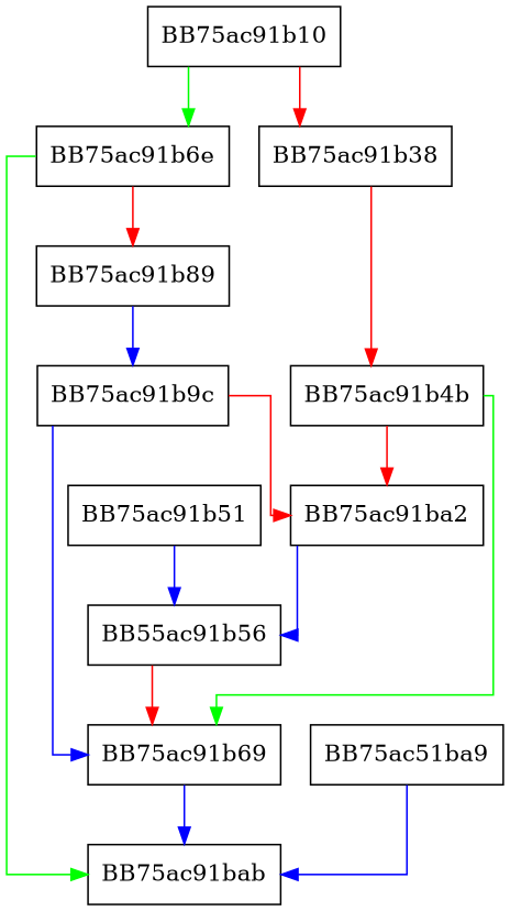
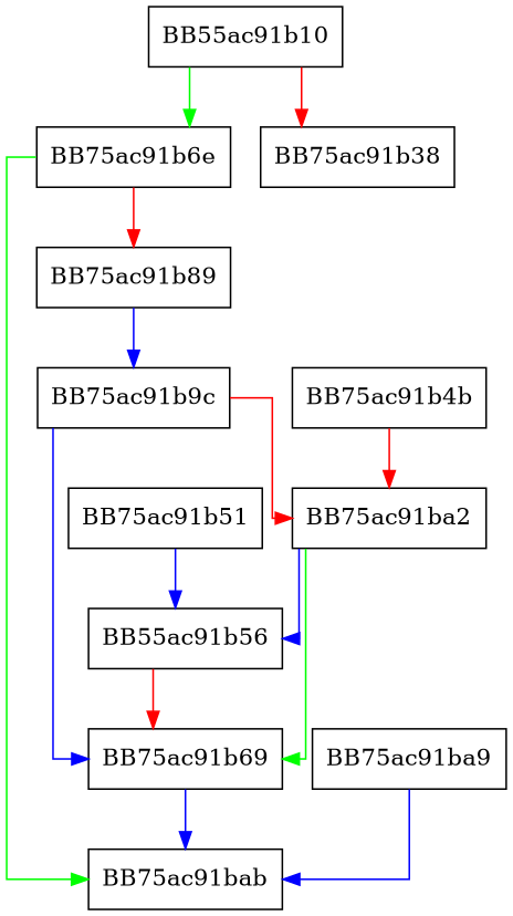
  digraph {
    splines=ortho
    node [shape=box]
    edge [color=red]
-   BB75ac91b10
+   BB75ac91b10 [label=BB55ac91b10]
    BB75ac91b6e
    BB75ac91b38
    BB75ac91b89
    BB75ac91bab
    BB75ac91b4b
-   BB75ac91ba9 [label=BB75ac51ba9]
+   BB75ac91ba9
    BB75ac91b9c
    BB75ac91b69
    BB75ac91ba2
    n11 [label=BB55ac91b56]
    BB75ac91b51
    BB75ac91b10 -> BB75ac91b6e [color=green]
    BB75ac91b10 -> BB75ac91b38
    BB75ac91b6e -> BB75ac91b89
    BB75ac91b6e -> BB75ac91bab [color=green]
-   BB75ac91b38 -> BB75ac91b4b
    BB75ac91b89 -> BB75ac91b9c [color=blue]
-   BB75ac91b4b -> BB75ac91b69 [color=green]
+   BB75ac91ba2 -> BB75ac91b69 [color=green]
    BB75ac91b4b -> BB75ac91ba2
    BB75ac91ba9 -> BB75ac91bab [color=blue]
    BB75ac91b9c -> BB75ac91b69 [color=blue]
    BB75ac91b9c -> BB75ac91ba2
    BB75ac91b69 -> BB75ac91bab [color=blue]
    BB75ac91ba2 -> n11 [color=blue]
    n11 -> BB75ac91b69
    BB75ac91b51 -> n11 [color=blue]
  }
